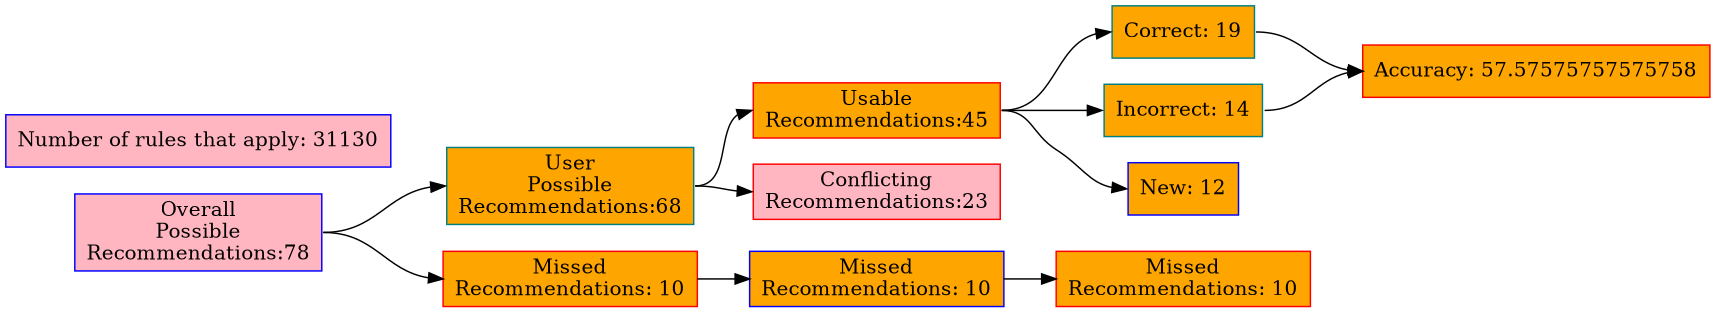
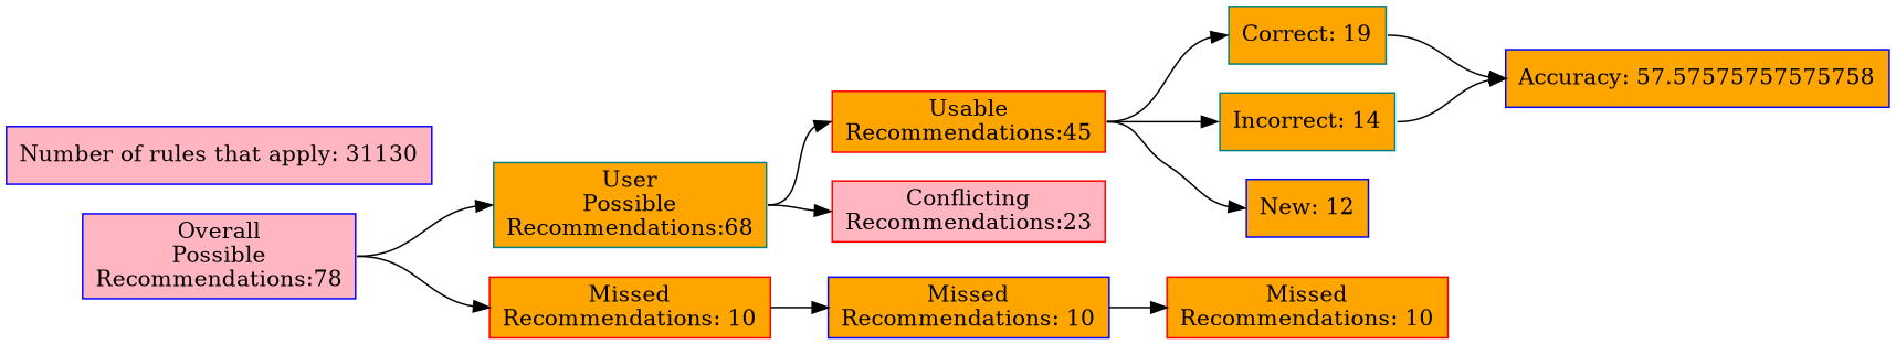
  digraph {
    rankdir=LR
    node [color=blue fillcolor=orange shape=box style=filled]
    edge [headport=w tailport=e]
    n1 [fillcolor=lightpink label="Overall\nPossible\nRecommendations:78"]
    n2 [color=teal label="User\nPossible\nRecommendations:68"]
    n3 [color=red label="Missed\nRecommendations: 10"]
    n4 [color=red label="Usable\nRecommendations:45"]
    n5 [color=red fillcolor=lightpink label="Conflicting\nRecommendations:23"]
    n6 [label="Missed\nRecommendations: 10"]
    n7 [color=teal label="Correct: 19"]
    n8 [color=teal label="Incorrect: 14"]
    n9 [label="New: 12"]
    n10 [color=red label="Missed\nRecommendations: 10"]
-   n11 [color=red label="Accuracy: 57.57575757575758"]
+   n11 [label="Accuracy: 57.57575757575758"]
    n12 [fillcolor=lightpink label="Number of rules that apply: 31130"]
    n1 -> n2
    n1 -> n3
    n2 -> n4
    n2 -> n5
    n3 -> n6
    n4 -> n7
    n4 -> n8
    n4 -> n9
    n6 -> n10
    n7 -> n11
    n8 -> n11
  }
